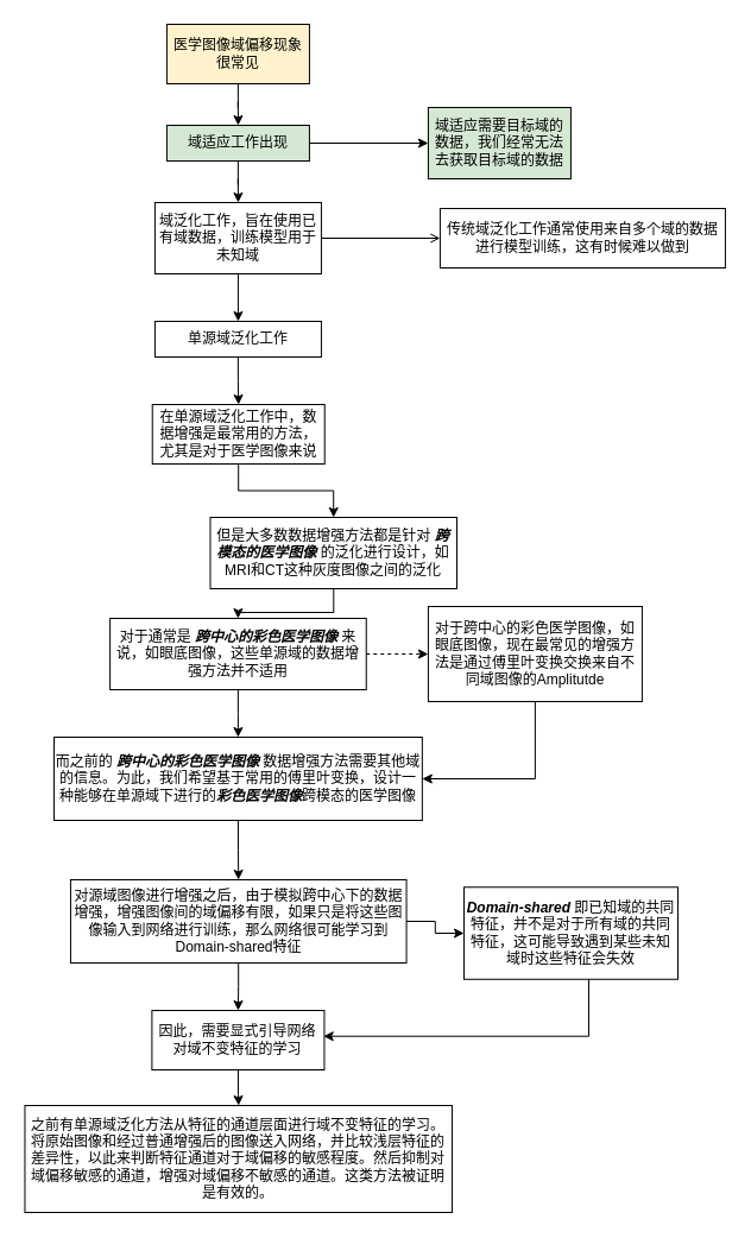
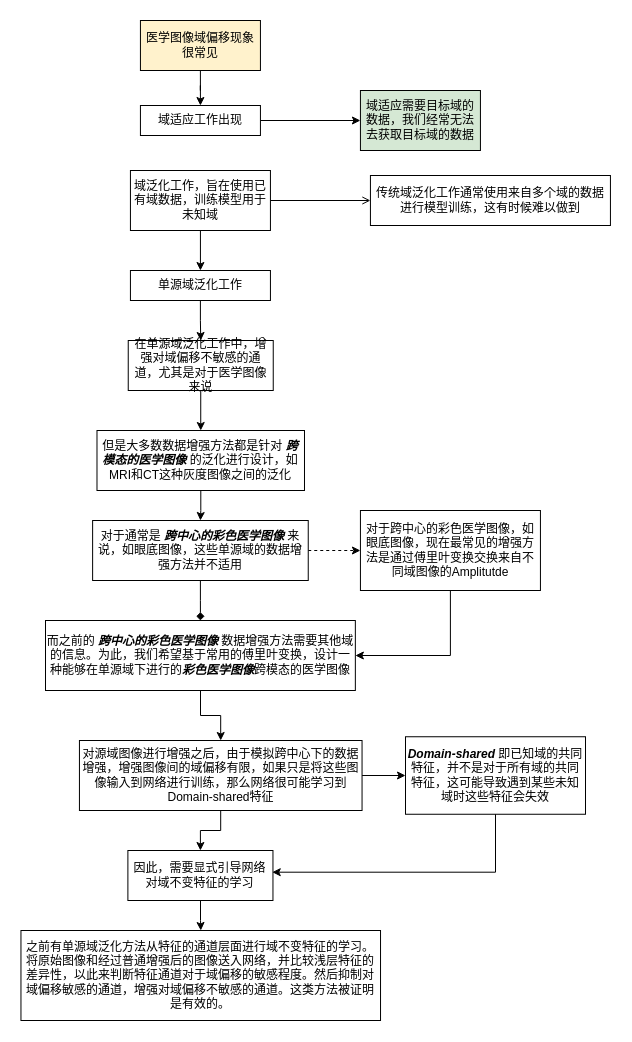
  <mxCell id="0" />
  <mxCell id="1" parent="0" />
  <mxCell id="2" style="edgeStyle=orthogonalEdgeStyle;rounded=0;orthogonalLoop=1;jettySize=auto;html=1;entryX=0.5;entryY=0;entryDx=0;entryDy=0;" parent="1" source="3" target="6" edge="1"><mxGeometry relative="1" as="geometry" /></mxCell>
  <mxCell id="3" value="医学图像域偏移现象很常见" style="rounded=0;whiteSpace=wrap;html=1;fillColor=#fff2cc;" parent="1" vertex="1"><mxGeometry x="139.93" y="20" width="120" height="50" as="geometry" /></mxCell>
- <mxCell id="4" style="edgeStyle=orthogonalEdgeStyle;rounded=0;orthogonalLoop=1;jettySize=auto;html=1;entryX=0.5;entryY=0;entryDx=0;entryDy=0;" parent="1" source="6" target="9" edge="1"><mxGeometry relative="1" as="geometry" /></mxCell>
  <mxCell id="5" style="edgeStyle=orthogonalEdgeStyle;rounded=0;orthogonalLoop=1;jettySize=auto;html=1;exitX=1;exitY=0.5;exitDx=0;exitDy=0;" parent="1" source="6" target="10" edge="1"><mxGeometry relative="1" as="geometry" /></mxCell>
- <mxCell id="6" value="域适应工作出现" style="rounded=0;whiteSpace=wrap;html=1;fillColor=#d5e8d4;" parent="1" vertex="1"><mxGeometry x="139.93" y="105" width="120" height="30" as="geometry" /></mxCell>
+ <mxCell id="6" value="域适应工作出现" style="rounded=0;whiteSpace=wrap;html=1;" parent="1" vertex="1"><mxGeometry x="139.93" y="105" width="120" height="30" as="geometry" /></mxCell>
  <mxCell id="7" style="edgeStyle=orthogonalEdgeStyle;rounded=0;orthogonalLoop=1;jettySize=auto;html=1;entryX=0;entryY=0.5;entryDx=0;entryDy=0;endArrow=open;" parent="1" source="9" target="11" edge="1"><mxGeometry relative="1" as="geometry" /></mxCell>
  <mxCell id="8" style="edgeStyle=orthogonalEdgeStyle;rounded=0;orthogonalLoop=1;jettySize=auto;html=1;entryX=0.5;entryY=0;entryDx=0;entryDy=0;" parent="1" source="9" target="13" edge="1"><mxGeometry relative="1" as="geometry" /></mxCell>
  <mxCell id="9" value="域泛化工作，旨在使用已有域数据，训练模型用于未知域" style="rounded=0;whiteSpace=wrap;html=1;" parent="1" vertex="1"><mxGeometry x="129.93" y="170" width="140" height="60" as="geometry" /></mxCell>
  <mxCell id="10" value="域适应需要目标域的数据，我们经常无法去获取目标域的数据" style="rounded=0;whiteSpace=wrap;html=1;fillColor=#d5e8d4;" parent="1" vertex="1"><mxGeometry x="359.93" y="90" width="120" height="60" as="geometry" /></mxCell>
  <mxCell id="11" value="传统域泛化工作通常使用来自多个域的数据进行模型训练，这有时候难以做到" style="rounded=0;whiteSpace=wrap;html=1;" parent="1" vertex="1"><mxGeometry x="369.93" y="175" width="240" height="50" as="geometry" /></mxCell>
  <mxCell id="12" style="edgeStyle=orthogonalEdgeStyle;rounded=0;orthogonalLoop=1;jettySize=auto;html=1;entryX=0.5;entryY=0;entryDx=0;entryDy=0;" parent="1" source="13" target="15" edge="1"><mxGeometry relative="1" as="geometry" /></mxCell>
  <mxCell id="13" value="单源域泛化工作" style="rounded=0;whiteSpace=wrap;html=1;" parent="1" vertex="1"><mxGeometry x="129.93" y="270" width="140" height="30" as="geometry" /></mxCell>
  <mxCell id="14" style="edgeStyle=orthogonalEdgeStyle;rounded=0;orthogonalLoop=1;jettySize=auto;html=1;entryX=0.5;entryY=0;entryDx=0;entryDy=0;" parent="1" source="15" target="17" edge="1"><mxGeometry relative="1" as="geometry" /></mxCell>
- <mxCell id="15" value="在单源域泛化工作中，数据增强是最常用的方法，尤其是对于医学图像来说" style="rounded=0;whiteSpace=wrap;html=1;" parent="1" vertex="1"><mxGeometry x="127.74" y="340" width="145" height="50" as="geometry" /></mxCell>
+ <mxCell id="15" value="在单源域泛化工作中，增强对域偏移不敏感的通道，尤其是对于医学图像来说" style="rounded=0;whiteSpace=wrap;html=1;" parent="1" vertex="1"><mxGeometry x="127.74" y="340" width="145" height="50" as="geometry" /></mxCell>
  <mxCell id="16" value="" style="edgeStyle=orthogonalEdgeStyle;rounded=0;orthogonalLoop=1;jettySize=auto;html=1;" parent="1" source="17" target="20" edge="1"><mxGeometry relative="1" as="geometry" /></mxCell>
- <mxCell id="17" value="但是大多数数据增强方法都是针对&amp;nbsp;&lt;i&gt;&lt;b&gt;跨模态的医学图像&amp;nbsp;&lt;/b&gt;&lt;/i&gt;的泛化进行设计，如MRI和CT这种灰度图像之间的泛化" style="rounded=0;whiteSpace=wrap;html=1;" parent="1" vertex="1"><mxGeometry x="176.49" y="435" width="207.5" height="60" as="geometry" /></mxCell>
+ <mxCell id="17" value="但是大多数数据增强方法都是针对&amp;nbsp;&lt;i&gt;&lt;b&gt;跨模态的医学图像&amp;nbsp;&lt;/b&gt;&lt;/i&gt;的泛化进行设计，如MRI和CT这种灰度图像之间的泛化" style="rounded=0;whiteSpace=wrap;html=1;" parent="1" vertex="1"><mxGeometry x="96.49" y="430" width="207.5" height="60" as="geometry" /></mxCell>
  <mxCell id="18" style="edgeStyle=orthogonalEdgeStyle;rounded=0;orthogonalLoop=1;jettySize=auto;html=1;entryX=0;entryY=0.5;entryDx=0;entryDy=0;dashed=1;" parent="1" source="20" target="22" edge="1"><mxGeometry relative="1" as="geometry" /></mxCell>
- <mxCell id="19" style="edgeStyle=orthogonalEdgeStyle;rounded=0;orthogonalLoop=1;jettySize=auto;html=1;entryX=0.5;entryY=0;entryDx=0;entryDy=0;" parent="1" source="20" target="24" edge="1"><mxGeometry relative="1" as="geometry" /></mxCell>
+ <mxCell id="19" style="edgeStyle=orthogonalEdgeStyle;rounded=0;orthogonalLoop=1;jettySize=auto;html=1;entryX=0.5;entryY=0;entryDx=0;entryDy=0;endArrow=diamond;" parent="1" source="20" target="24" edge="1"><mxGeometry relative="1" as="geometry" /></mxCell>
  <mxCell id="20" value="对于通常是&amp;nbsp;&lt;b&gt;&lt;i&gt;跨中心的彩色医学图像&amp;nbsp;&lt;/i&gt;&lt;/b&gt;来说，如眼底图像，这些单源域的数据增强方法并不适用" style="whiteSpace=wrap;html=1;rounded=0;" parent="1" vertex="1"><mxGeometry x="92.12" y="520" width="215.62" height="60" as="geometry" /></mxCell>
  <mxCell id="21" style="edgeStyle=orthogonalEdgeStyle;rounded=0;orthogonalLoop=1;jettySize=auto;html=1;entryX=1;entryY=0.5;entryDx=0;entryDy=0;" parent="1" source="22" target="24" edge="1"><mxGeometry relative="1" as="geometry"><Array as="points"><mxPoint x="449.93" y="655" /></Array></mxGeometry></mxCell>
  <mxCell id="22" value="对于跨中心的彩色医学图像，如眼底图像，现在最常见的增强方法是通过傅里叶变换交换来自不同域图像的Amplitutde" style="rounded=0;whiteSpace=wrap;html=1;" parent="1" vertex="1"><mxGeometry x="359.93" y="510" width="180" height="80" as="geometry" /></mxCell>
  <mxCell id="23" value="" style="edgeStyle=orthogonalEdgeStyle;rounded=0;orthogonalLoop=1;jettySize=auto;html=1;" parent="1" source="24" target="27" edge="1"><mxGeometry relative="1" as="geometry" /></mxCell>
  <mxCell id="24" value="而之前的&amp;nbsp;&lt;b&gt;&lt;i&gt;跨中心的彩色医学图像&amp;nbsp;&lt;/i&gt;&lt;/b&gt;数据增强方法需要其他域的信息。为此，我们希望基于常用的傅里叶变换，设计一种能够在单源域下进行的&lt;b style=&quot;font-style: italic;&quot;&gt;彩色医学图像&lt;/b&gt;跨模态的医学图像" style="rounded=0;whiteSpace=wrap;html=1;" parent="1" vertex="1"><mxGeometry x="45" y="620" width="309.85" height="70" as="geometry" /></mxCell>
  <mxCell id="25" style="edgeStyle=orthogonalEdgeStyle;rounded=0;orthogonalLoop=1;jettySize=auto;html=1;entryX=0;entryY=0.5;entryDx=0;entryDy=0;" parent="1" source="27" target="28" edge="1"><mxGeometry relative="1" as="geometry" /></mxCell>
  <mxCell id="26" style="edgeStyle=orthogonalEdgeStyle;rounded=0;orthogonalLoop=1;jettySize=auto;html=1;entryX=0.5;entryY=0;entryDx=0;entryDy=0;" edge="1" parent="1" source="27" target="30"><mxGeometry relative="1" as="geometry" /></mxCell>
- <mxCell id="27" value="对源域图像进行增强之后，由于模拟跨中心下的数据增强，增强图像间的域偏移有限，如果只是将这些图像输入到网络进行训练，那么网络很可能学习到Domain-shared特征" style="rounded=0;whiteSpace=wrap;html=1;" parent="1" vertex="1"><mxGeometry x="58.94" y="740" width="282.61" height="70" as="geometry" /></mxCell>
- <mxCell id="28" value="&lt;b style=&quot;font-style: italic;&quot;&gt;Domain-shared&amp;nbsp;&lt;/b&gt;即已知域的共同特征，并不是对于所有域的共同特征，这可能导致遇到某些未知域时这些特征会失效" style="rounded=0;whiteSpace=wrap;html=1;" parent="1" vertex="1"><mxGeometry x="390" y="746.25" width="180" height="77.5" as="geometry" /></mxCell>
+ <mxCell id="27" value="对源域图像进行增强之后，由于模拟跨中心下的数据增强，增强图像间的域偏移有限，如果只是将这些图像输入到网络进行训练，那么网络很可能学习到Domain-shared特征" style="rounded=0;whiteSpace=wrap;html=1;" parent="1" vertex="1"><mxGeometry x="78.94" y="740" width="282.61" height="70" as="geometry" /></mxCell>
+ <mxCell id="28" value="&lt;b style=&quot;font-style: italic;&quot;&gt;Domain-shared&amp;nbsp;&lt;/b&gt;即已知域的共同特征，并不是对于所有域的共同特征，这可能导致遇到某些未知域时这些特征会失效" style="rounded=0;whiteSpace=wrap;html=1;" parent="1" vertex="1"><mxGeometry x="405" y="736.25" width="180" height="77.5" as="geometry" /></mxCell>
  <mxCell id="29" value="" style="edgeStyle=orthogonalEdgeStyle;rounded=0;orthogonalLoop=1;jettySize=auto;html=1;" edge="1" parent="1" source="30" target="32"><mxGeometry relative="1" as="geometry" /></mxCell>
  <mxCell id="30" value="因此，需要显式引导网络对域不变特征的学习" style="rounded=0;whiteSpace=wrap;html=1;" vertex="1" parent="1"><mxGeometry x="127.39" y="850" width="145.07" height="50" as="geometry" /></mxCell>
  <mxCell id="31" style="edgeStyle=orthogonalEdgeStyle;rounded=0;orthogonalLoop=1;jettySize=auto;html=1;entryX=0.995;entryY=0.434;entryDx=0;entryDy=0;entryPerimeter=0;" edge="1" parent="1" source="28" target="30"><mxGeometry relative="1" as="geometry"><Array as="points"><mxPoint x="495" y="872" /></Array></mxGeometry></mxCell>
  <mxCell id="32" value="之前有单源域泛化方法从特征的通道层面进行域不变特征的学习。将原始图像和经过普通增强后的图像送入网络，并比较浅层特征的差异性，以此来&lt;span style=&quot;background-color: initial;&quot;&gt;判断特征通道对于域偏移的敏感程度。然后抑制对域偏移敏感的通道，增强对域偏移不敏感的通道。&lt;/span&gt;&lt;span style=&quot;background-color: initial;&quot;&gt;这类方法被证明是有效的。&lt;/span&gt;" style="rounded=0;whiteSpace=wrap;html=1;" vertex="1" parent="1"><mxGeometry x="20.46" y="930" width="359.57" height="90" as="geometry" /></mxCell>
